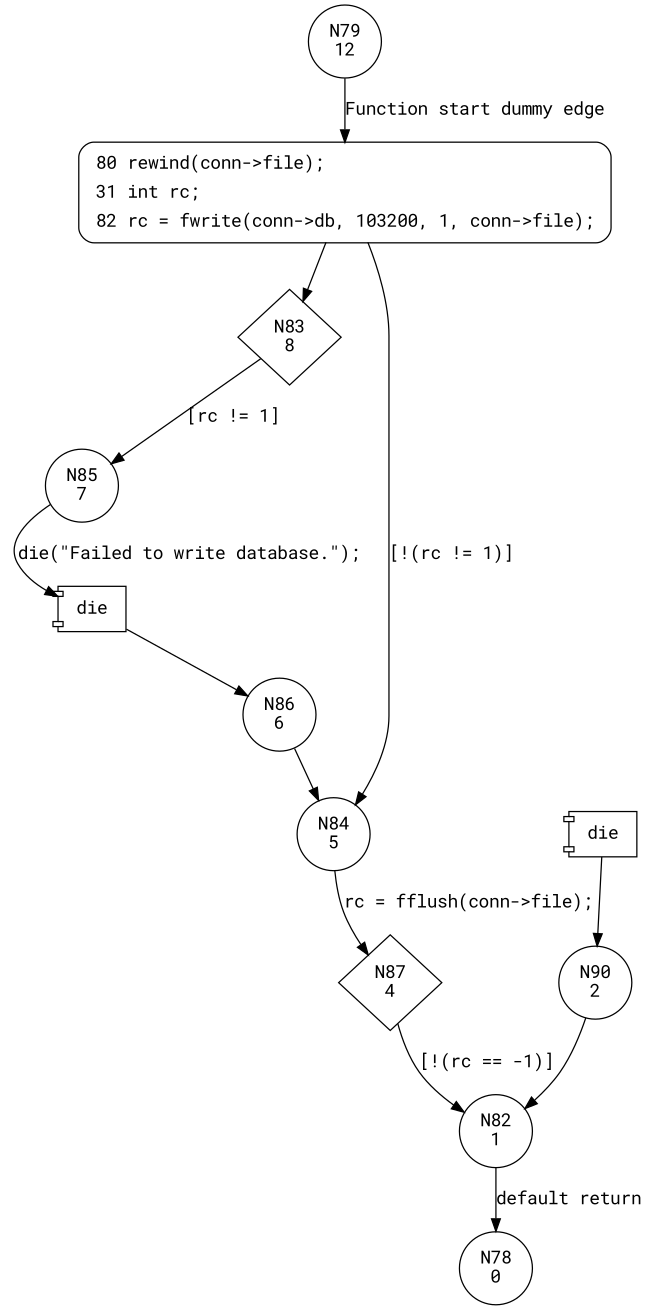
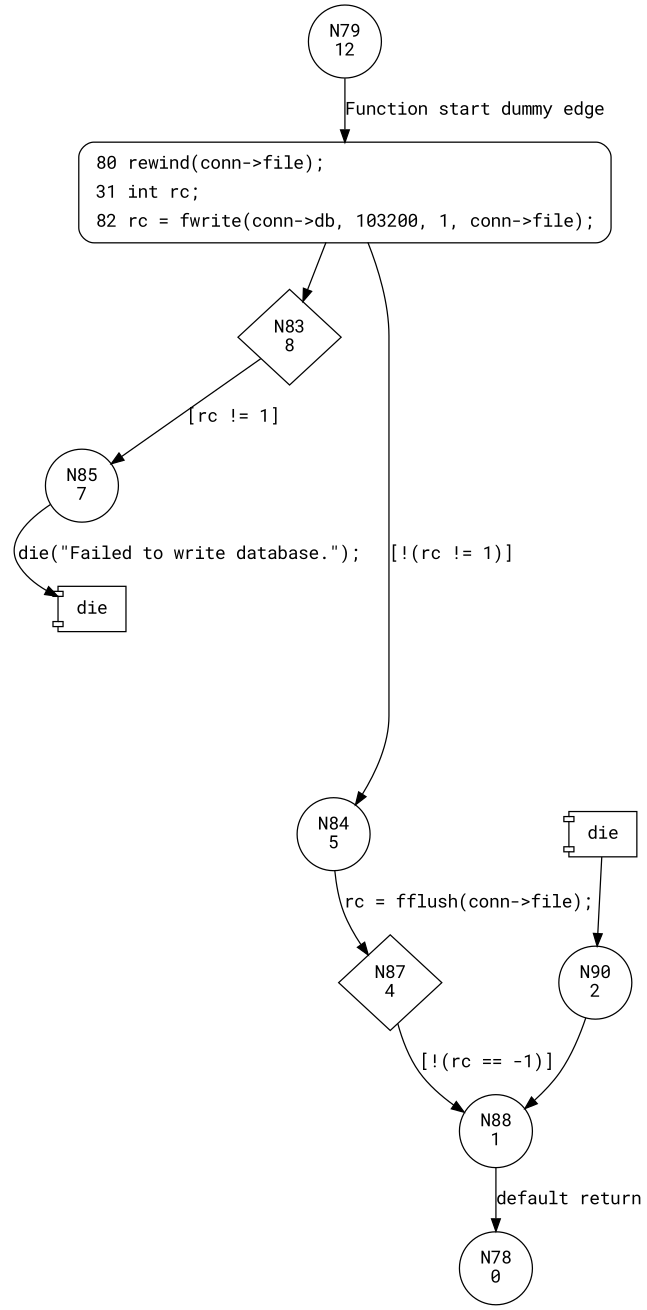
  digraph {
    fontname="Roboto Mono"
    node [fontname="Roboto Mono" shape=circle]
    edge [fontname="Roboto Mono"]
    n1 [label="N79\n12"]
    n2 [fillcolor=white label=<<table border="0" cellborder="0" cellpadding="3" bgcolor="white"><tr><td align="right">80</td><td align="left">rewind(conn-&gt;file);</td></tr><tr><td align="right">31</td><td align="left">int rc;</td></tr><tr><td align="right">82</td><td align="left">rc = fwrite(conn-&gt;db, 103200, 1, conn-&gt;file);</td></tr></table>> penwidth=1 shape=Mrecord style="filled,bold"]
    n3 [label="N83\n8" shape=diamond]
    n4 [label="N84\n5"]
    n5 [label="N85\n7"]
    n6 [label=die shape=component]
    n7 [label="N87\n4" shape=diamond]
-   n8 [label="N86\n6"]
-   n9 [label="N82\n1"]
+   n9 [label="N88\n1"]
    n10 [label="N78\n0"]
    n11 [label=die shape=component]
    n12 [label="N90\n2"]
    n1 -> n2 [label="Function start dummy edge"]
    n2 -> n3
    n2 -> n4 [label="[!(rc != 1)]"]
    n3 -> n5 [label="[rc != 1]"]
    n4 -> n7 [label="rc = fflush(conn->file);"]
    n5 -> n6 [label="die(\"Failed to write database.\");"]
-   n6 -> n8
    n7 -> n9 [label="[!(rc == -1)]"]
-   n8 -> n4
    n9 -> n10 [label="default return"]
    n11 -> n12
    n12 -> n9
  }
